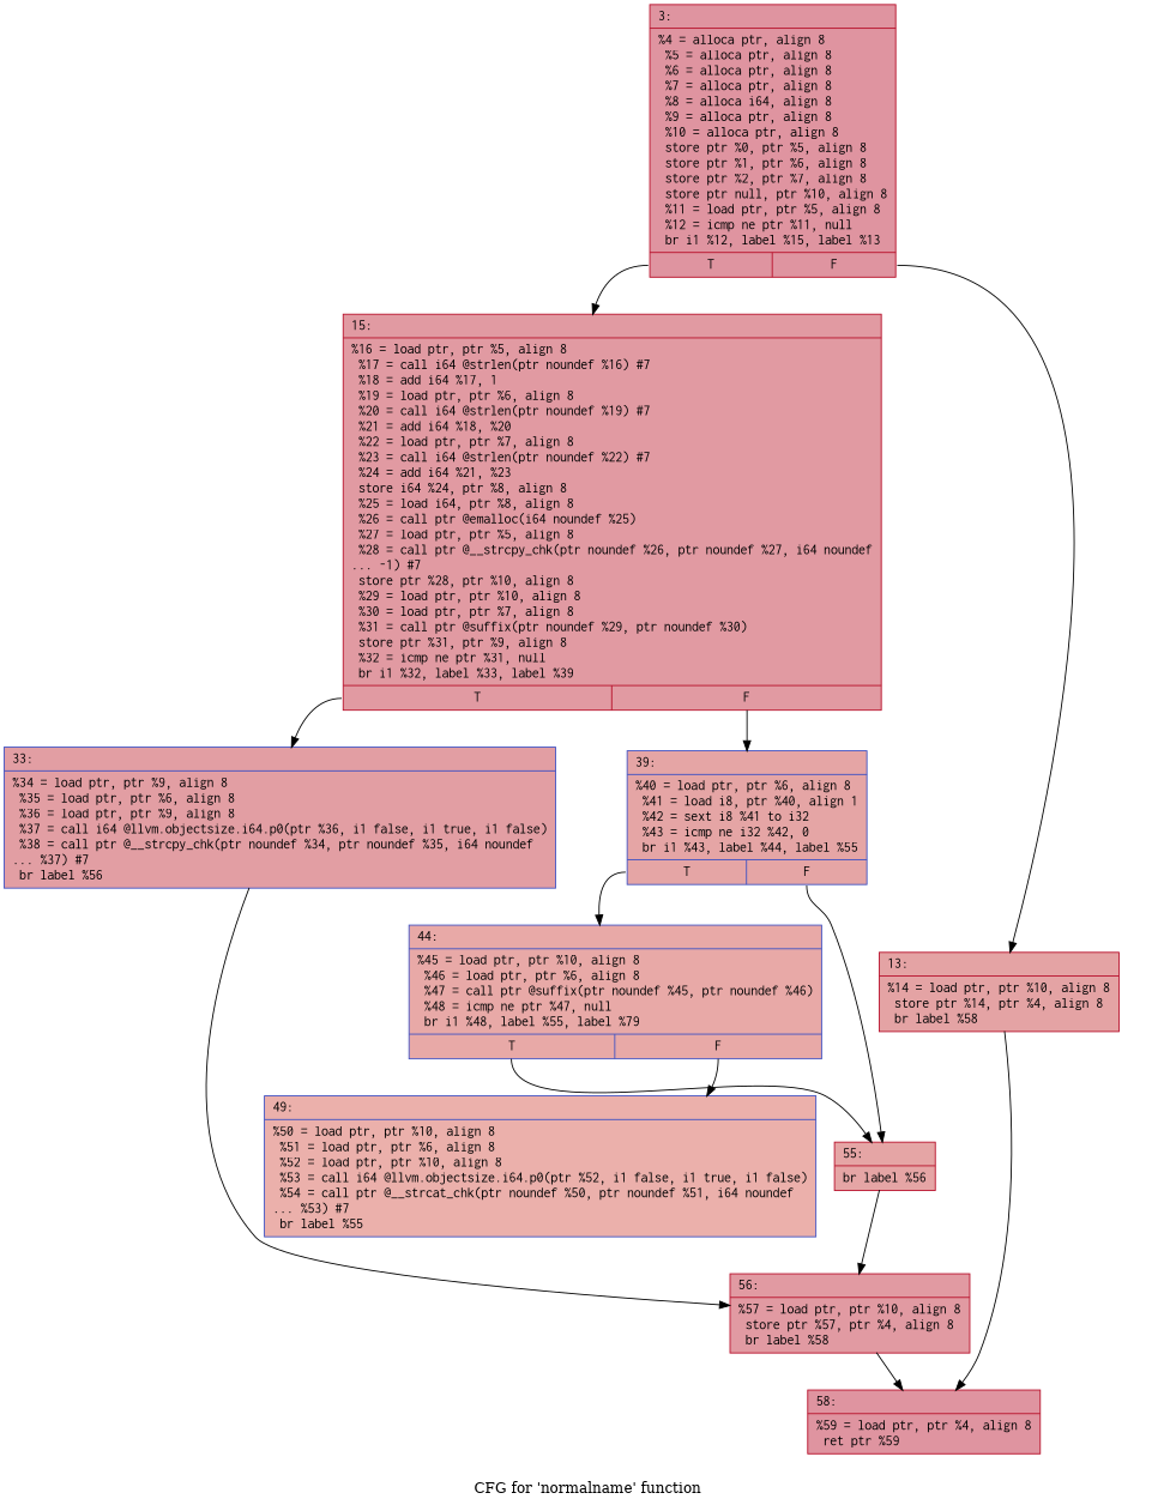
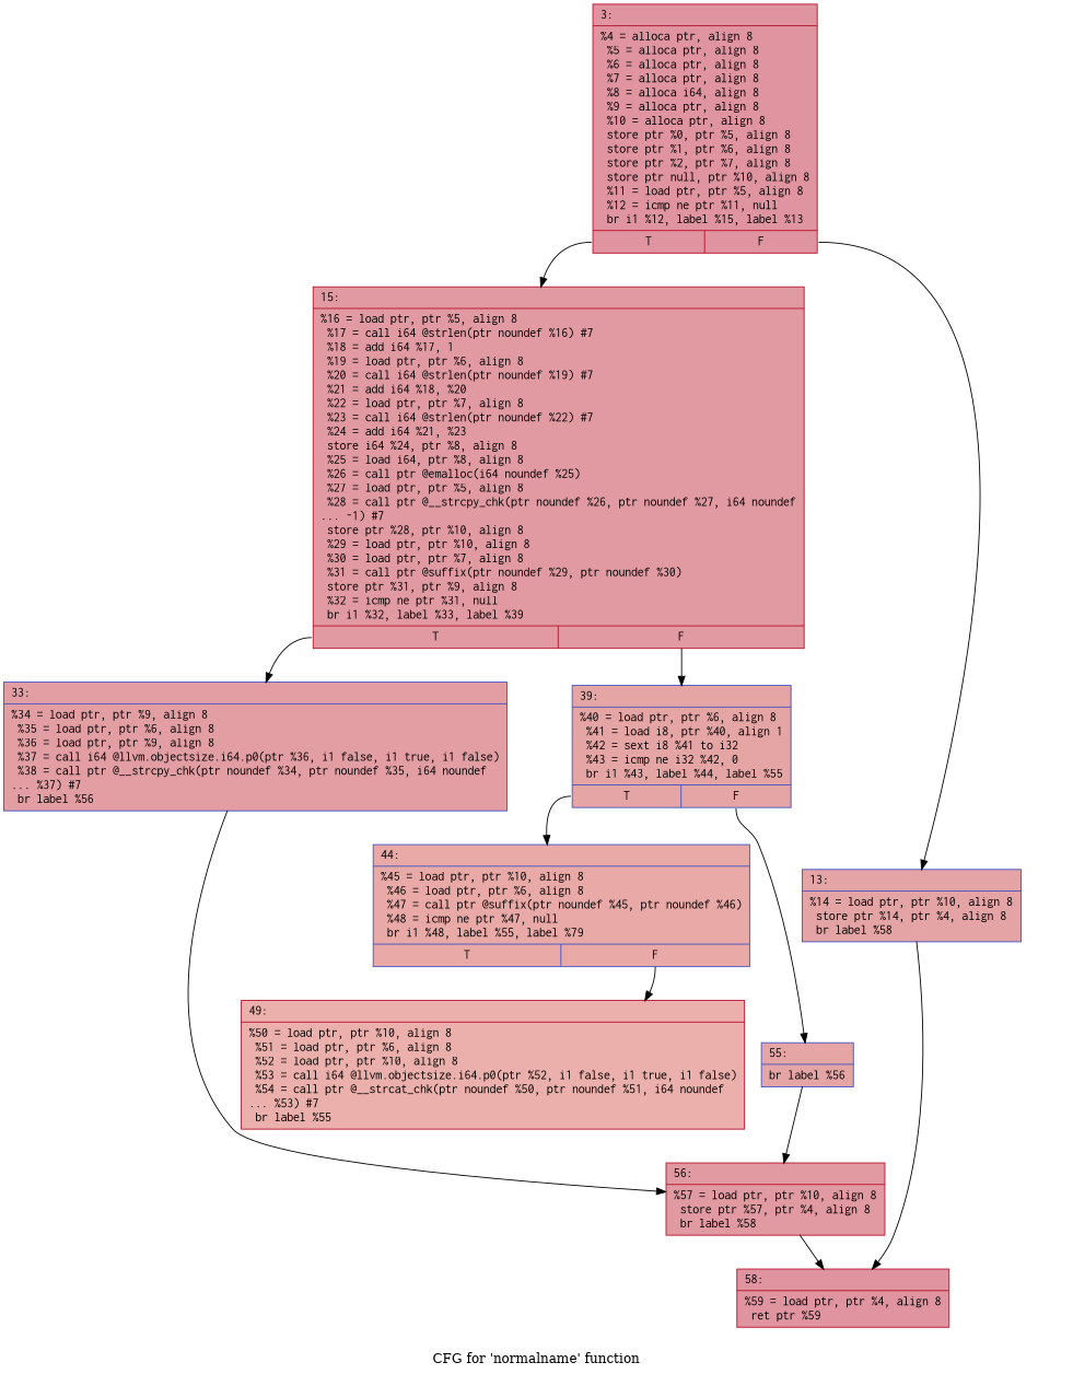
  digraph {
    label="CFG for 'normalname' function"
    node [color="#3d50c3ff" fillcolor="#b70d2870" fontname=Courier shape=record style=filled]
    n1 [color="#b70d28ff" label="{3:\l|  %4 = alloca ptr, align 8\l  %5 = alloca ptr, align 8\l  %6 = alloca ptr, align 8\l  %7 = alloca ptr, align 8\l  %8 = alloca i64, align 8\l  %9 = alloca ptr, align 8\l  %10 = alloca ptr, align 8\l  store ptr %0, ptr %5, align 8\l  store ptr %1, ptr %6, align 8\l  store ptr %2, ptr %7, align 8\l  store ptr null, ptr %10, align 8\l  %11 = load ptr, ptr %5, align 8\l  %12 = icmp ne ptr %11, null\l  br i1 %12, label %15, label %13\l|{<s0>T|<s1>F}}"]
    n2 [color="#b70d28ff" fillcolor="#bb1b2c70" label="{15:\l|  %16 = load ptr, ptr %5, align 8\l  %17 = call i64 @strlen(ptr noundef %16) #7\l  %18 = add i64 %17, 1\l  %19 = load ptr, ptr %6, align 8\l  %20 = call i64 @strlen(ptr noundef %19) #7\l  %21 = add i64 %18, %20\l  %22 = load ptr, ptr %7, align 8\l  %23 = call i64 @strlen(ptr noundef %22) #7\l  %24 = add i64 %21, %23\l  store i64 %24, ptr %8, align 8\l  %25 = load i64, ptr %8, align 8\l  %26 = call ptr @emalloc(i64 noundef %25)\l  %27 = load ptr, ptr %5, align 8\l  %28 = call ptr @__strcpy_chk(ptr noundef %26, ptr noundef %27, i64 noundef\l... -1) #7\l  store ptr %28, ptr %10, align 8\l  %29 = load ptr, ptr %10, align 8\l  %30 = load ptr, ptr %7, align 8\l  %31 = call ptr @suffix(ptr noundef %29, ptr noundef %30)\l  store ptr %31, ptr %9, align 8\l  %32 = icmp ne ptr %31, null\l  br i1 %32, label %33, label %39\l|{<s0>T|<s1>F}}"]
-   n3 [color="#b70d28ff" fillcolor="#c32e3170" label="{13:\l|  %14 = load ptr, ptr %10, align 8\l  store ptr %14, ptr %4, align 8\l  br label %58\l}"]
+   n3 [fillcolor="#c32e3170" label="{13:\l|  %14 = load ptr, ptr %10, align 8\l  store ptr %14, ptr %4, align 8\l  br label %58\l}"]
    n4 [fillcolor="#be242e70" label="{33:\l|  %34 = load ptr, ptr %9, align 8\l  %35 = load ptr, ptr %6, align 8\l  %36 = load ptr, ptr %9, align 8\l  %37 = call i64 @llvm.objectsize.i64.p0(ptr %36, i1 false, i1 true, i1 false)\l  %38 = call ptr @__strcpy_chk(ptr noundef %34, ptr noundef %35, i64 noundef\l... %37) #7\l  br label %56\l}"]
    n5 [fillcolor="#c5333470" label="{39:\l|  %40 = load ptr, ptr %6, align 8\l  %41 = load i8, ptr %40, align 1\l  %42 = sext i8 %41 to i32\l  %43 = icmp ne i32 %42, 0\l  br i1 %43, label %44, label %55\l|{<s0>T|<s1>F}}"]
    n6 [color="#b70d28ff" label="{58:\l|  %59 = load ptr, ptr %4, align 8\l  ret ptr %59\l}"]
    n7 [color="#b70d28ff" fillcolor="#bb1b2c70" label="{56:\l|  %57 = load ptr, ptr %10, align 8\l  store ptr %57, ptr %4, align 8\l  br label %58\l}"]
    n8 [fillcolor="#ca3b3770" label="{44:\l|  %45 = load ptr, ptr %10, align 8\l  %46 = load ptr, ptr %6, align 8\l  %47 = call ptr @suffix(ptr noundef %45, ptr noundef %46)\l  %48 = icmp ne ptr %47, null\l  br i1 %48, label %55, label %79\l|{<s0>T|<s1>F}}"]
-   n9 [color="#b70d28ff" fillcolor="#c5333470" label="{55:\l|  br label %56\l}"]
-   n10 [fillcolor="#d24b4070" label="{49:\l|  %50 = load ptr, ptr %10, align 8\l  %51 = load ptr, ptr %6, align 8\l  %52 = load ptr, ptr %10, align 8\l  %53 = call i64 @llvm.objectsize.i64.p0(ptr %52, i1 false, i1 true, i1 false)\l  %54 = call ptr @__strcat_chk(ptr noundef %50, ptr noundef %51, i64 noundef\l... %53) #7\l  br label %55\l}"]
+   n9 [fillcolor="#c5333470" label="{55:\l|  br label %56\l}"]
+   n10 [color="#b70d28ff" fillcolor="#d24b4070" label="{49:\l|  %50 = load ptr, ptr %10, align 8\l  %51 = load ptr, ptr %6, align 8\l  %52 = load ptr, ptr %10, align 8\l  %53 = call i64 @llvm.objectsize.i64.p0(ptr %52, i1 false, i1 true, i1 false)\l  %54 = call ptr @__strcat_chk(ptr noundef %50, ptr noundef %51, i64 noundef\l... %53) #7\l  br label %55\l}"]
    n1 -> n2 [tailport=s0]
    n1 -> n3 [tailport=s1]
    n2 -> n4 [tailport=s0]
    n2 -> n5 [tailport=s1]
    n3 -> n6
    n4 -> n7
    n5 -> n8 [tailport=s0]
    n5 -> n9 [tailport=s1]
    n7 -> n6
-   n8 -> n9 [tailport=s0]
    n8 -> n10 [tailport=s1]
    n9 -> n7
  }
